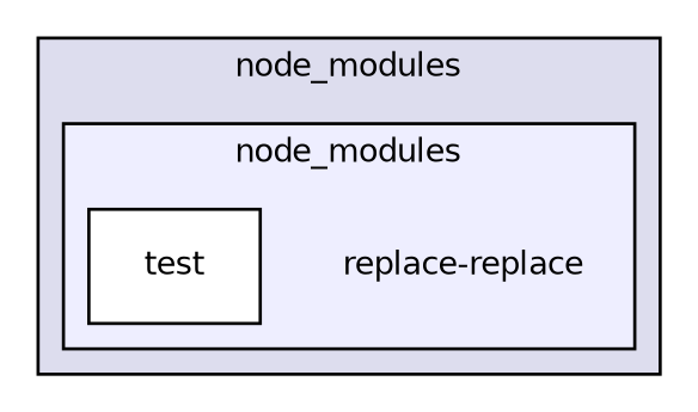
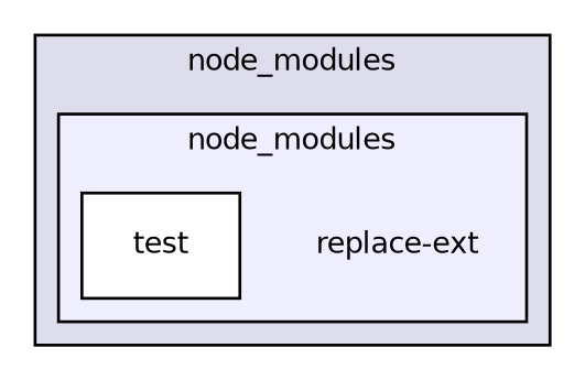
  digraph {
    compound=true
    node [fontname=Helvetica fontsize=10]
-   n1 [label="replace-replace" shape=plaintext]
+   n1 [label="replace-ext" shape=plaintext]
    n2 [color=black fillcolor=white label=test shape=box style=filled]
    subgraph cluster_1 {
      bgcolor="#ddddee"
      fontname=Helvetica
      fontsize=10
      label=node_modules
      pencolor=black
      subgraph cluster_2 {
        bgcolor="#eeeeff"
        fontname=Helvetica
        fontsize=10
        pencolor=black
        n1
        n2
      }
    }
  }
